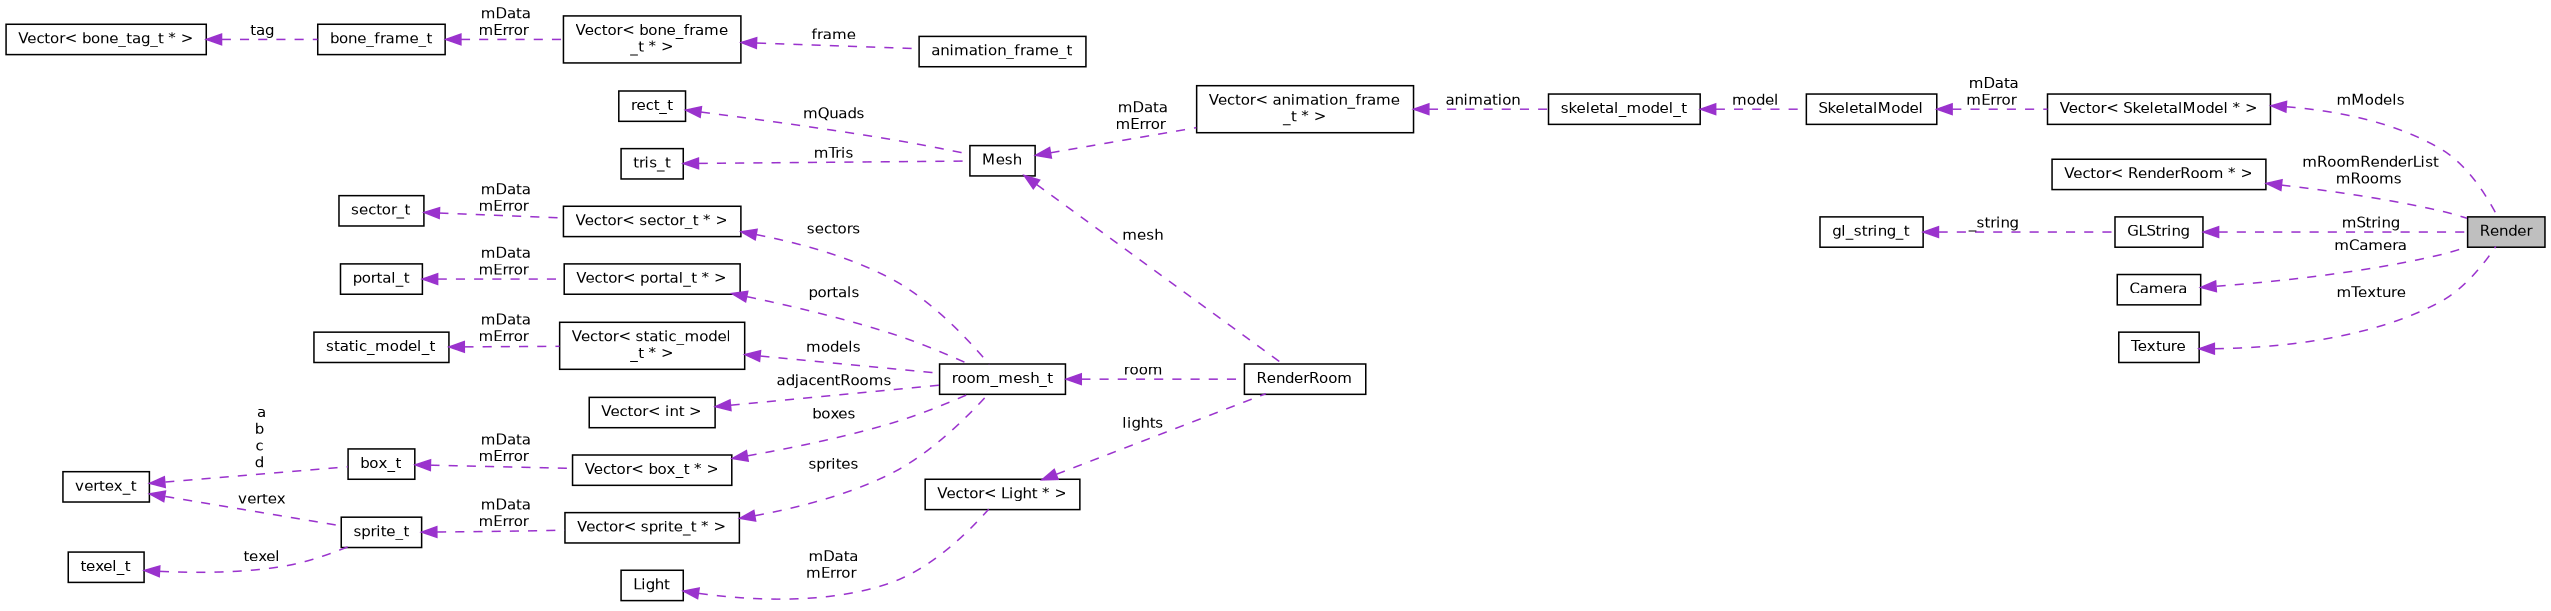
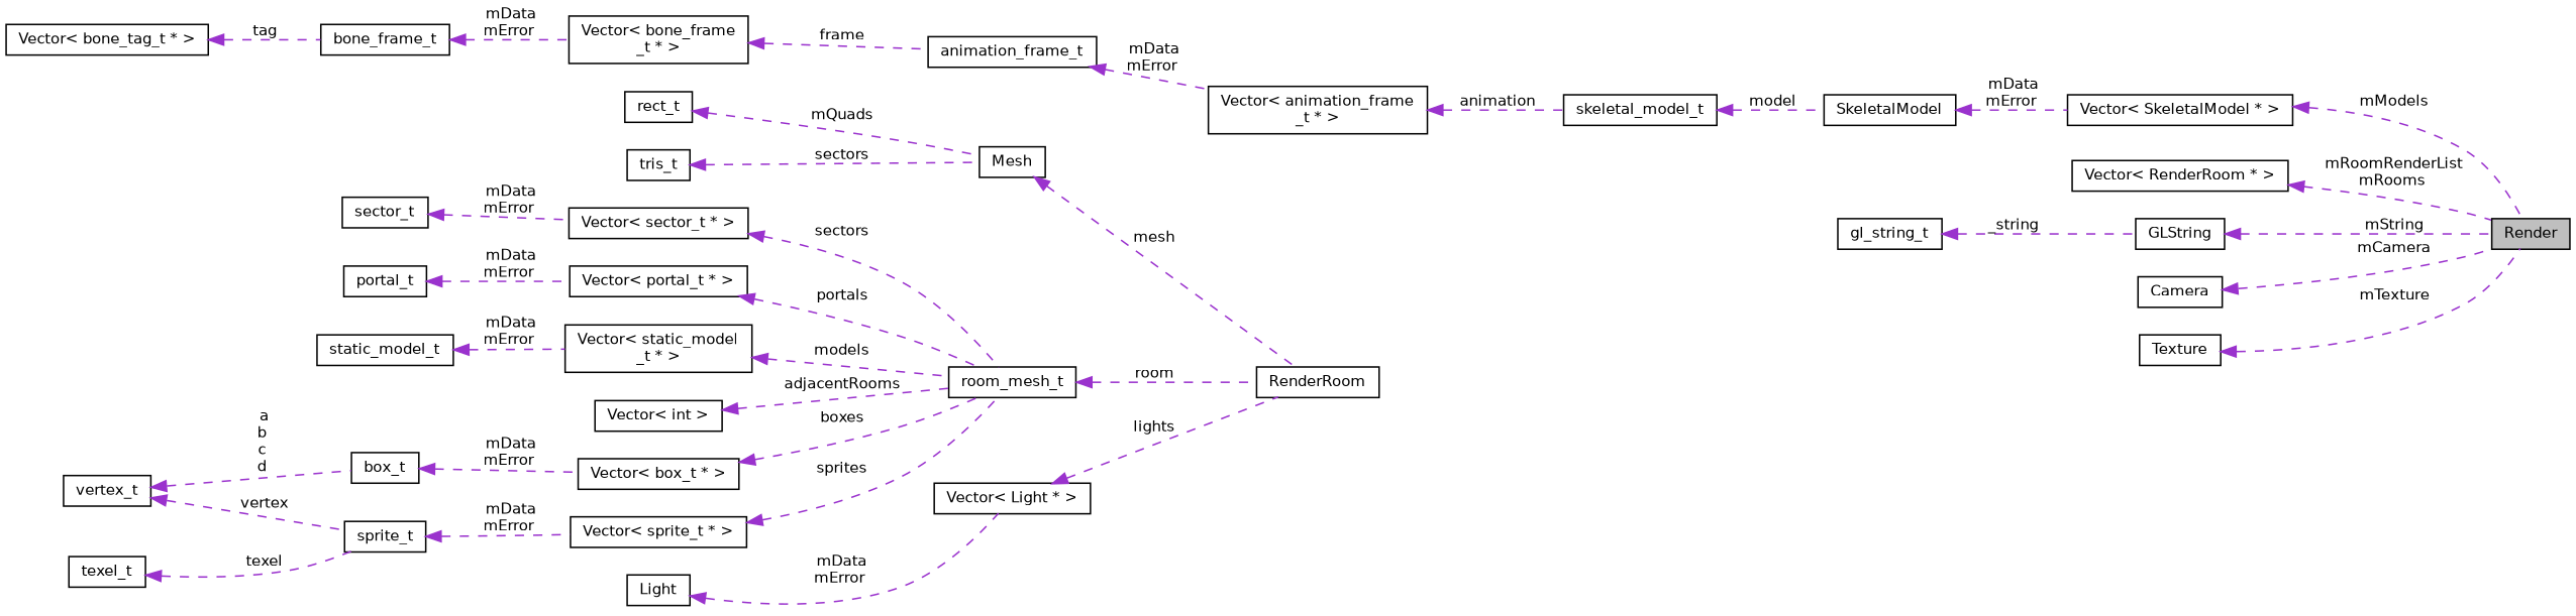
  digraph {
    rankdir=LR
    node [color=black fillcolor=white fontname=Helvetica fontsize=10 shape=record style=filled]
    edge [color=darkorchid3 dir=back fontname=Helvetica fontsize=10 labelfontname=Helvetica labelfontsize=10 style=dashed]
    n1 [fillcolor=grey75 fontcolor=black height=0.2 label=Render width=0.4]
    n2 [height=0.2 label="Vector\< SkeletalModel * \>" width=0.4]
    n3 [height=0.2 label=SkeletalModel width=0.4]
    n4 [height=0.2 label=skeletal_model_t width=0.4]
    n5 [height=0.2 label="Vector\< animation_frame\l_t * \>" width=0.4]
    n6 [height=0.2 label=animation_frame_t width=0.4]
    n7 [height=0.2 label="Vector\< bone_frame\l_t * \>" width=0.4]
    n8 [height=0.2 label=bone_frame_t width=0.4]
    n9 [height=0.2 label="Vector\< bone_tag_t * \>" width=0.4]
    n10 [height=0.2 label="Vector\< RenderRoom * \>" width=0.4]
    n11 [height=0.2 label=RenderRoom width=0.4]
    n12 [height=0.2 label=room_mesh_t width=0.4]
    n13 [height=0.2 label="Vector\< static_model\l_t * \>" width=0.4]
    n14 [height=0.2 label=static_model_t width=0.4]
    n15 [height=0.2 label="Vector\< int \>" width=0.4]
    n16 [height=0.2 label="Vector\< box_t * \>" width=0.4]
    n17 [height=0.2 label=box_t width=0.4]
    n18 [height=0.2 label=vertex_t width=0.4]
    n19 [height=0.2 label=sprite_t width=0.4]
    n20 [height=0.2 label="Vector\< sprite_t * \>" width=0.4]
    n21 [height=0.2 label="Vector\< sector_t * \>" width=0.4]
    n22 [height=0.2 label=sector_t width=0.4]
    n23 [height=0.2 label=texel_t width=0.4]
    n24 [height=0.2 label="Vector\< portal_t * \>" width=0.4]
    n25 [height=0.2 label=portal_t width=0.4]
    n26 [height=0.2 label="Vector\< Light * \>" width=0.4]
    n27 [height=0.2 label=Light width=0.4]
    n28 [height=0.2 label=Mesh width=0.4]
    n29 [height=0.2 label=rect_t width=0.4]
    n30 [height=0.2 label=tris_t width=0.4]
    n31 [height=0.2 label=GLString width=0.4]
    n32 [height=0.2 label=gl_string_t width=0.4]
    n33 [height=0.2 label=Camera width=0.4]
    n34 [height=0.2 label=Texture width=0.4]
    n2 -> n1 [label=" mModels"]
    n3 -> n2 [label=" mData\nmError"]
    n4 -> n3 [label=" model"]
    n5 -> n4 [label=" animation"]
-   n28 -> n5 [label=" mData\nmError"]
+   n6 -> n5 [label=" mData\nmError"]
    n7 -> n6 [label=" frame"]
    n8 -> n7 [label=" mData\nmError"]
    n9 -> n8 [label=" tag"]
    n10 -> n1 [label=" mRoomRenderList\nmRooms"]
    n12 -> n11 [label=" room"]
    n13 -> n12 [label=" models"]
    n14 -> n13 [label=" mData\nmError"]
    n15 -> n12 [label=" adjacentRooms"]
    n16 -> n12 [label=" boxes"]
    n17 -> n16 [label=" mData\nmError"]
    n18 -> n17 [label=" a\nb\nc\nd"]
    n18 -> n19 [label=" vertex"]
    n19 -> n20 [label=" mData\nmError"]
    n20 -> n12 [label=" sprites"]
    n21 -> n12 [label=" sectors"]
    n22 -> n21 [label=" mData\nmError"]
    n23 -> n19 [label=" texel"]
    n24 -> n12 [label=" portals"]
    n25 -> n24 [label=" mData\nmError"]
    n26 -> n11 [label=" lights"]
    n27 -> n26 [label=" mData\nmError"]
    n28 -> n11 [label=" mesh"]
    n29 -> n28 [label=" mQuads"]
-   n30 -> n28 [label=" mTris"]
+   n30 -> n28 [label=" sectors"]
    n31 -> n1 [label=" mString"]
    n32 -> n31 [label=" _string"]
    n33 -> n1 [label=" mCamera"]
    n34 -> n1 [label=" mTexture"]
  }
